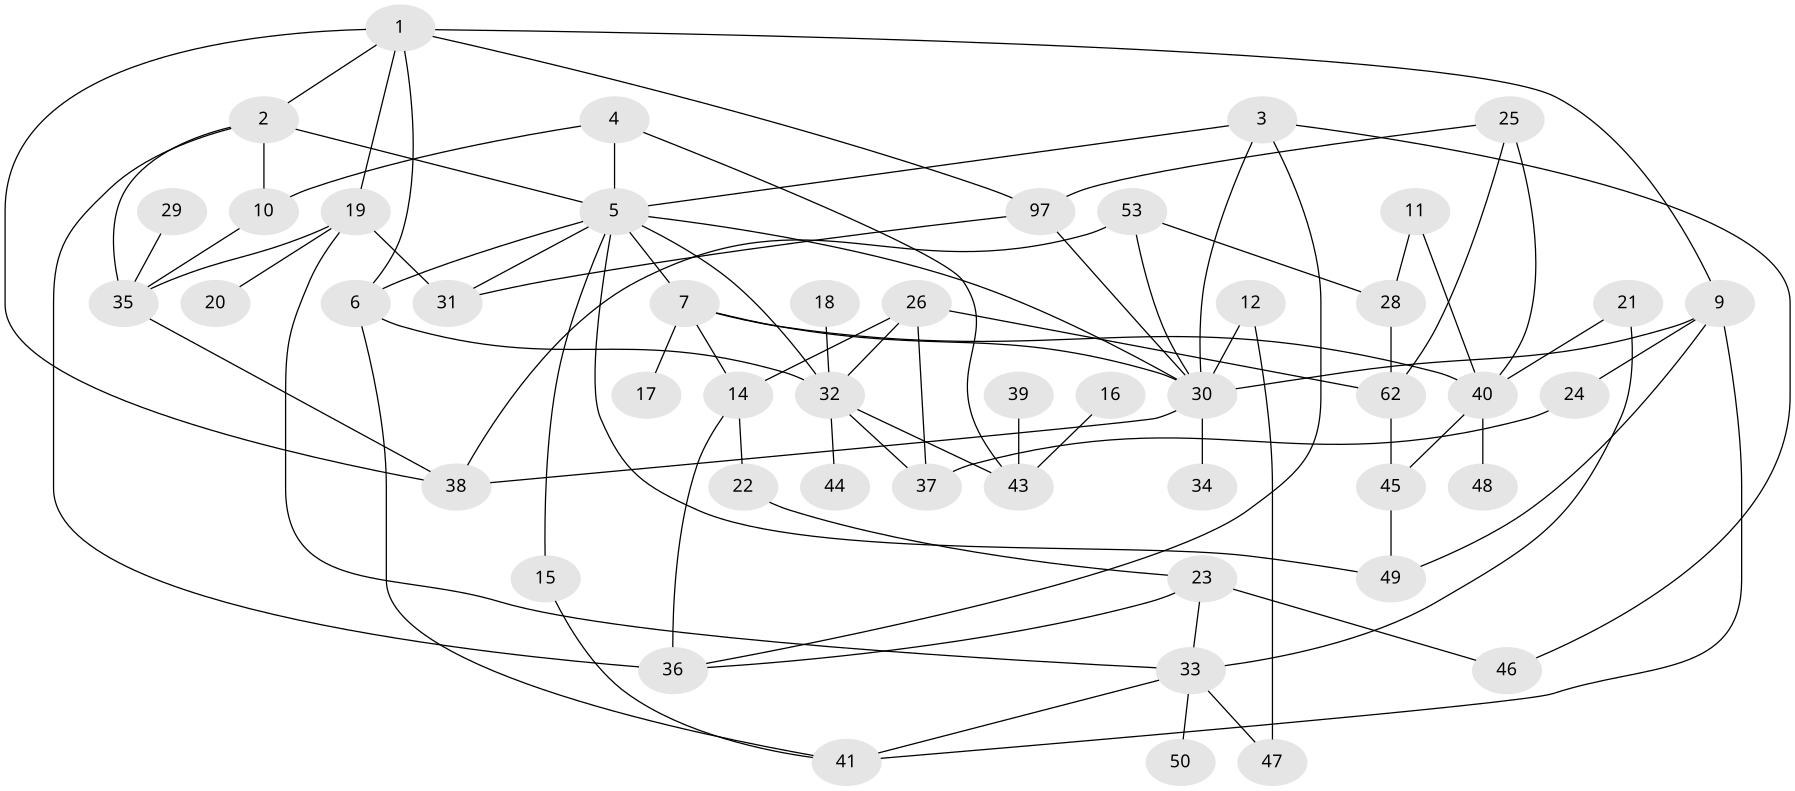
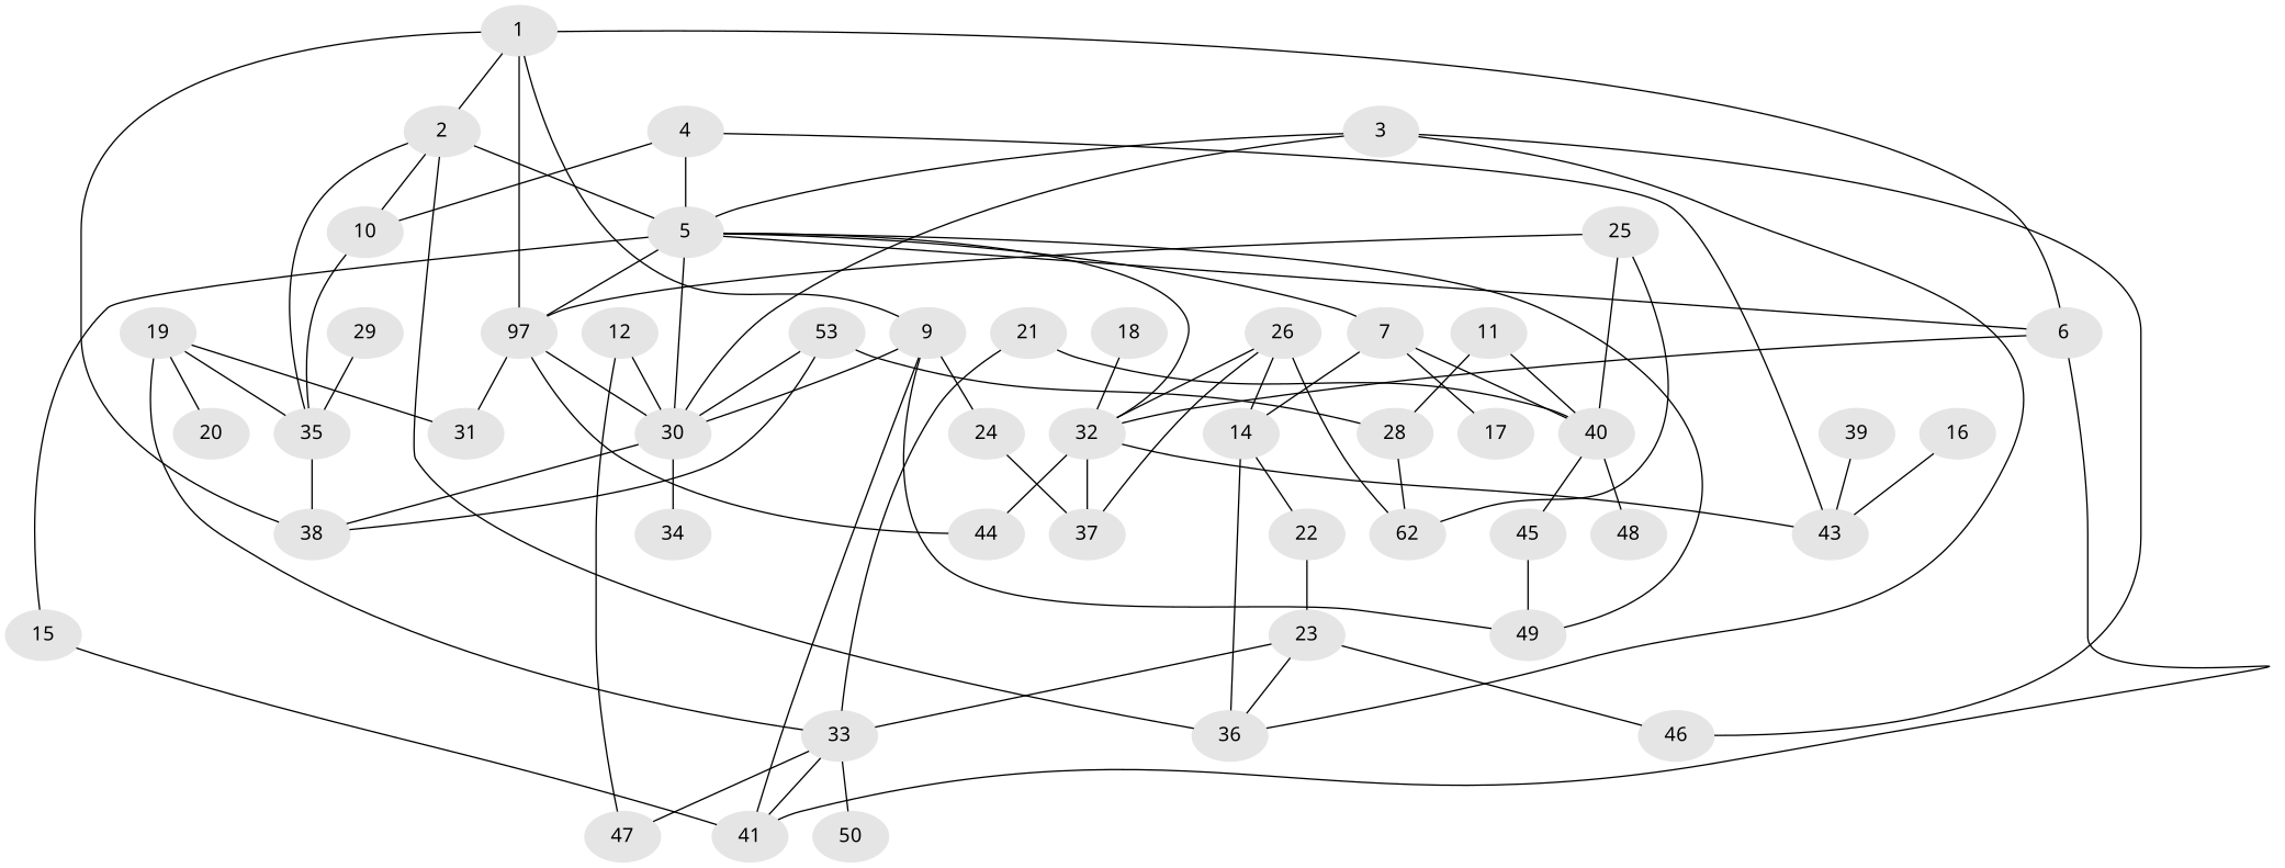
  graph {
    fontname="Noto Sans"
    node [color=gray90 fontname="Noto Sans" style=filled]
    edge [fontname="Noto Sans" weight=1.0]
    1
    2
    6
    9
    19
    n6 [label=97]
    38
    5
    10
    35
    36
    32
    41
    30
    49
    24
    31
    20
    33
    44
    7
    15
    3
    46
    34
    4
    43
    14
    17
    40
    37
    22
    45
    48
    11
    28
    n37 [label=62]
    12
    47
    n40 [label=53]
    23
    16
    18
    50
    21
    25
    26
    29
    39
    1 -- 2
    1 -- 6
    1 -- 9
-   1 -- 19
    1 -- n6
    1 -- 38
    2 -- 5
    2 -- 10
    2 -- 35
    2 -- 36
    6 -- 32
    6 -- 41
    9 -- 41
    9 -- 30
    9 -- 49
    9 -- 24
    19 -- 35
    19 -- 31
    19 -- 20
    19 -- 33
    n6 -- 30
    n6 -- 31
+   n6 -- 44
    5 -- 6
    5 -- 32
    5 -- 30
    5 -- 49
-   5 -- 31
+   5 -- n6
    5 -- 7
    5 -- 15
    10 -- 35
    35 -- 38
    32 -- 44
    32 -- 43
    32 -- 37
    30 -- 38
    30 -- 34
    24 -- 37
    33 -- 41
    33 -- 47
    33 -- 50
-   7 -- 30
    7 -- 14
    7 -- 17
    7 -- 40
    15 -- 41
    3 -- 5
    3 -- 36
    3 -- 30
    3 -- 46
    4 -- 5
    4 -- 10
    4 -- 43
    14 -- 36 [weight=2.0]
    14 -- 22
    40 -- 45
    40 -- 48
    22 -- 23
    45 -- 49
    11 -- 40
    11 -- 28
    28 -- n37
-   n37 -- 45
    12 -- 30
    12 -- 47
    n40 -- 38
    n40 -- 30
    n40 -- 28
    23 -- 36
    23 -- 33
    23 -- 46
    16 -- 43
    18 -- 32
    21 -- 33
    21 -- 40
    25 -- n6
    25 -- 40
    25 -- n37
    26 -- 32
    26 -- 14
    26 -- 37
    26 -- n37
    29 -- 35
    39 -- 43
  }
